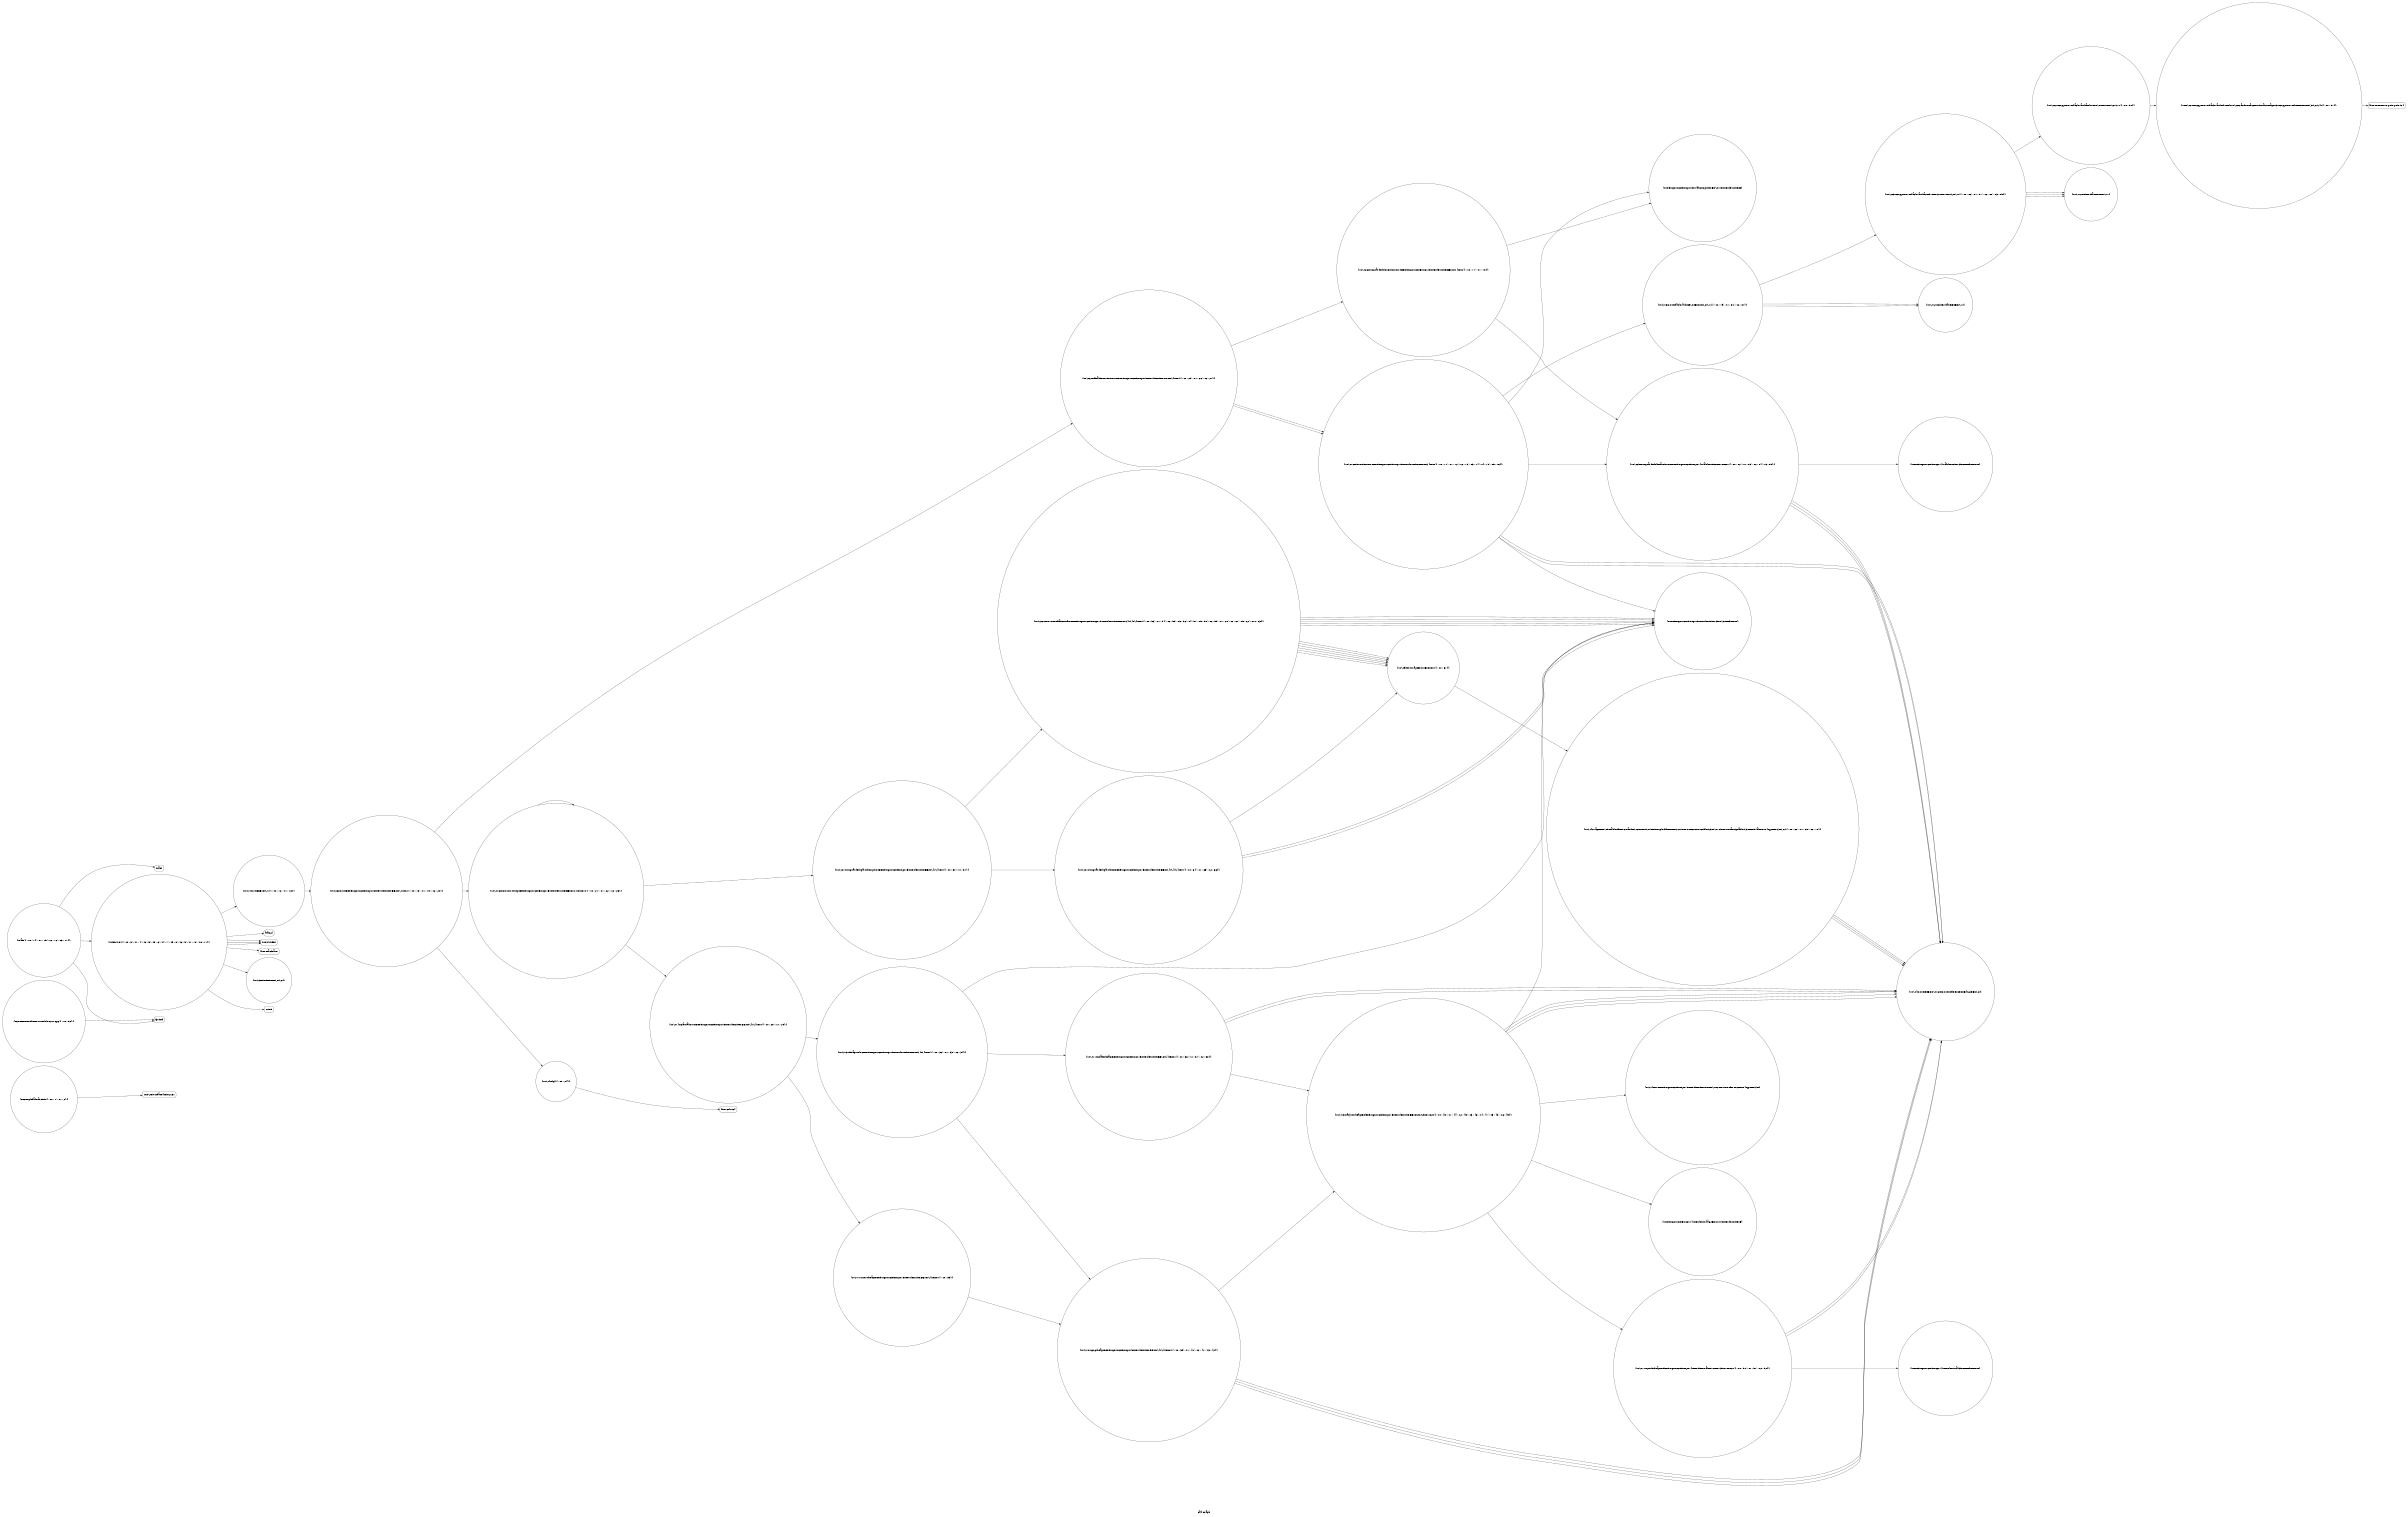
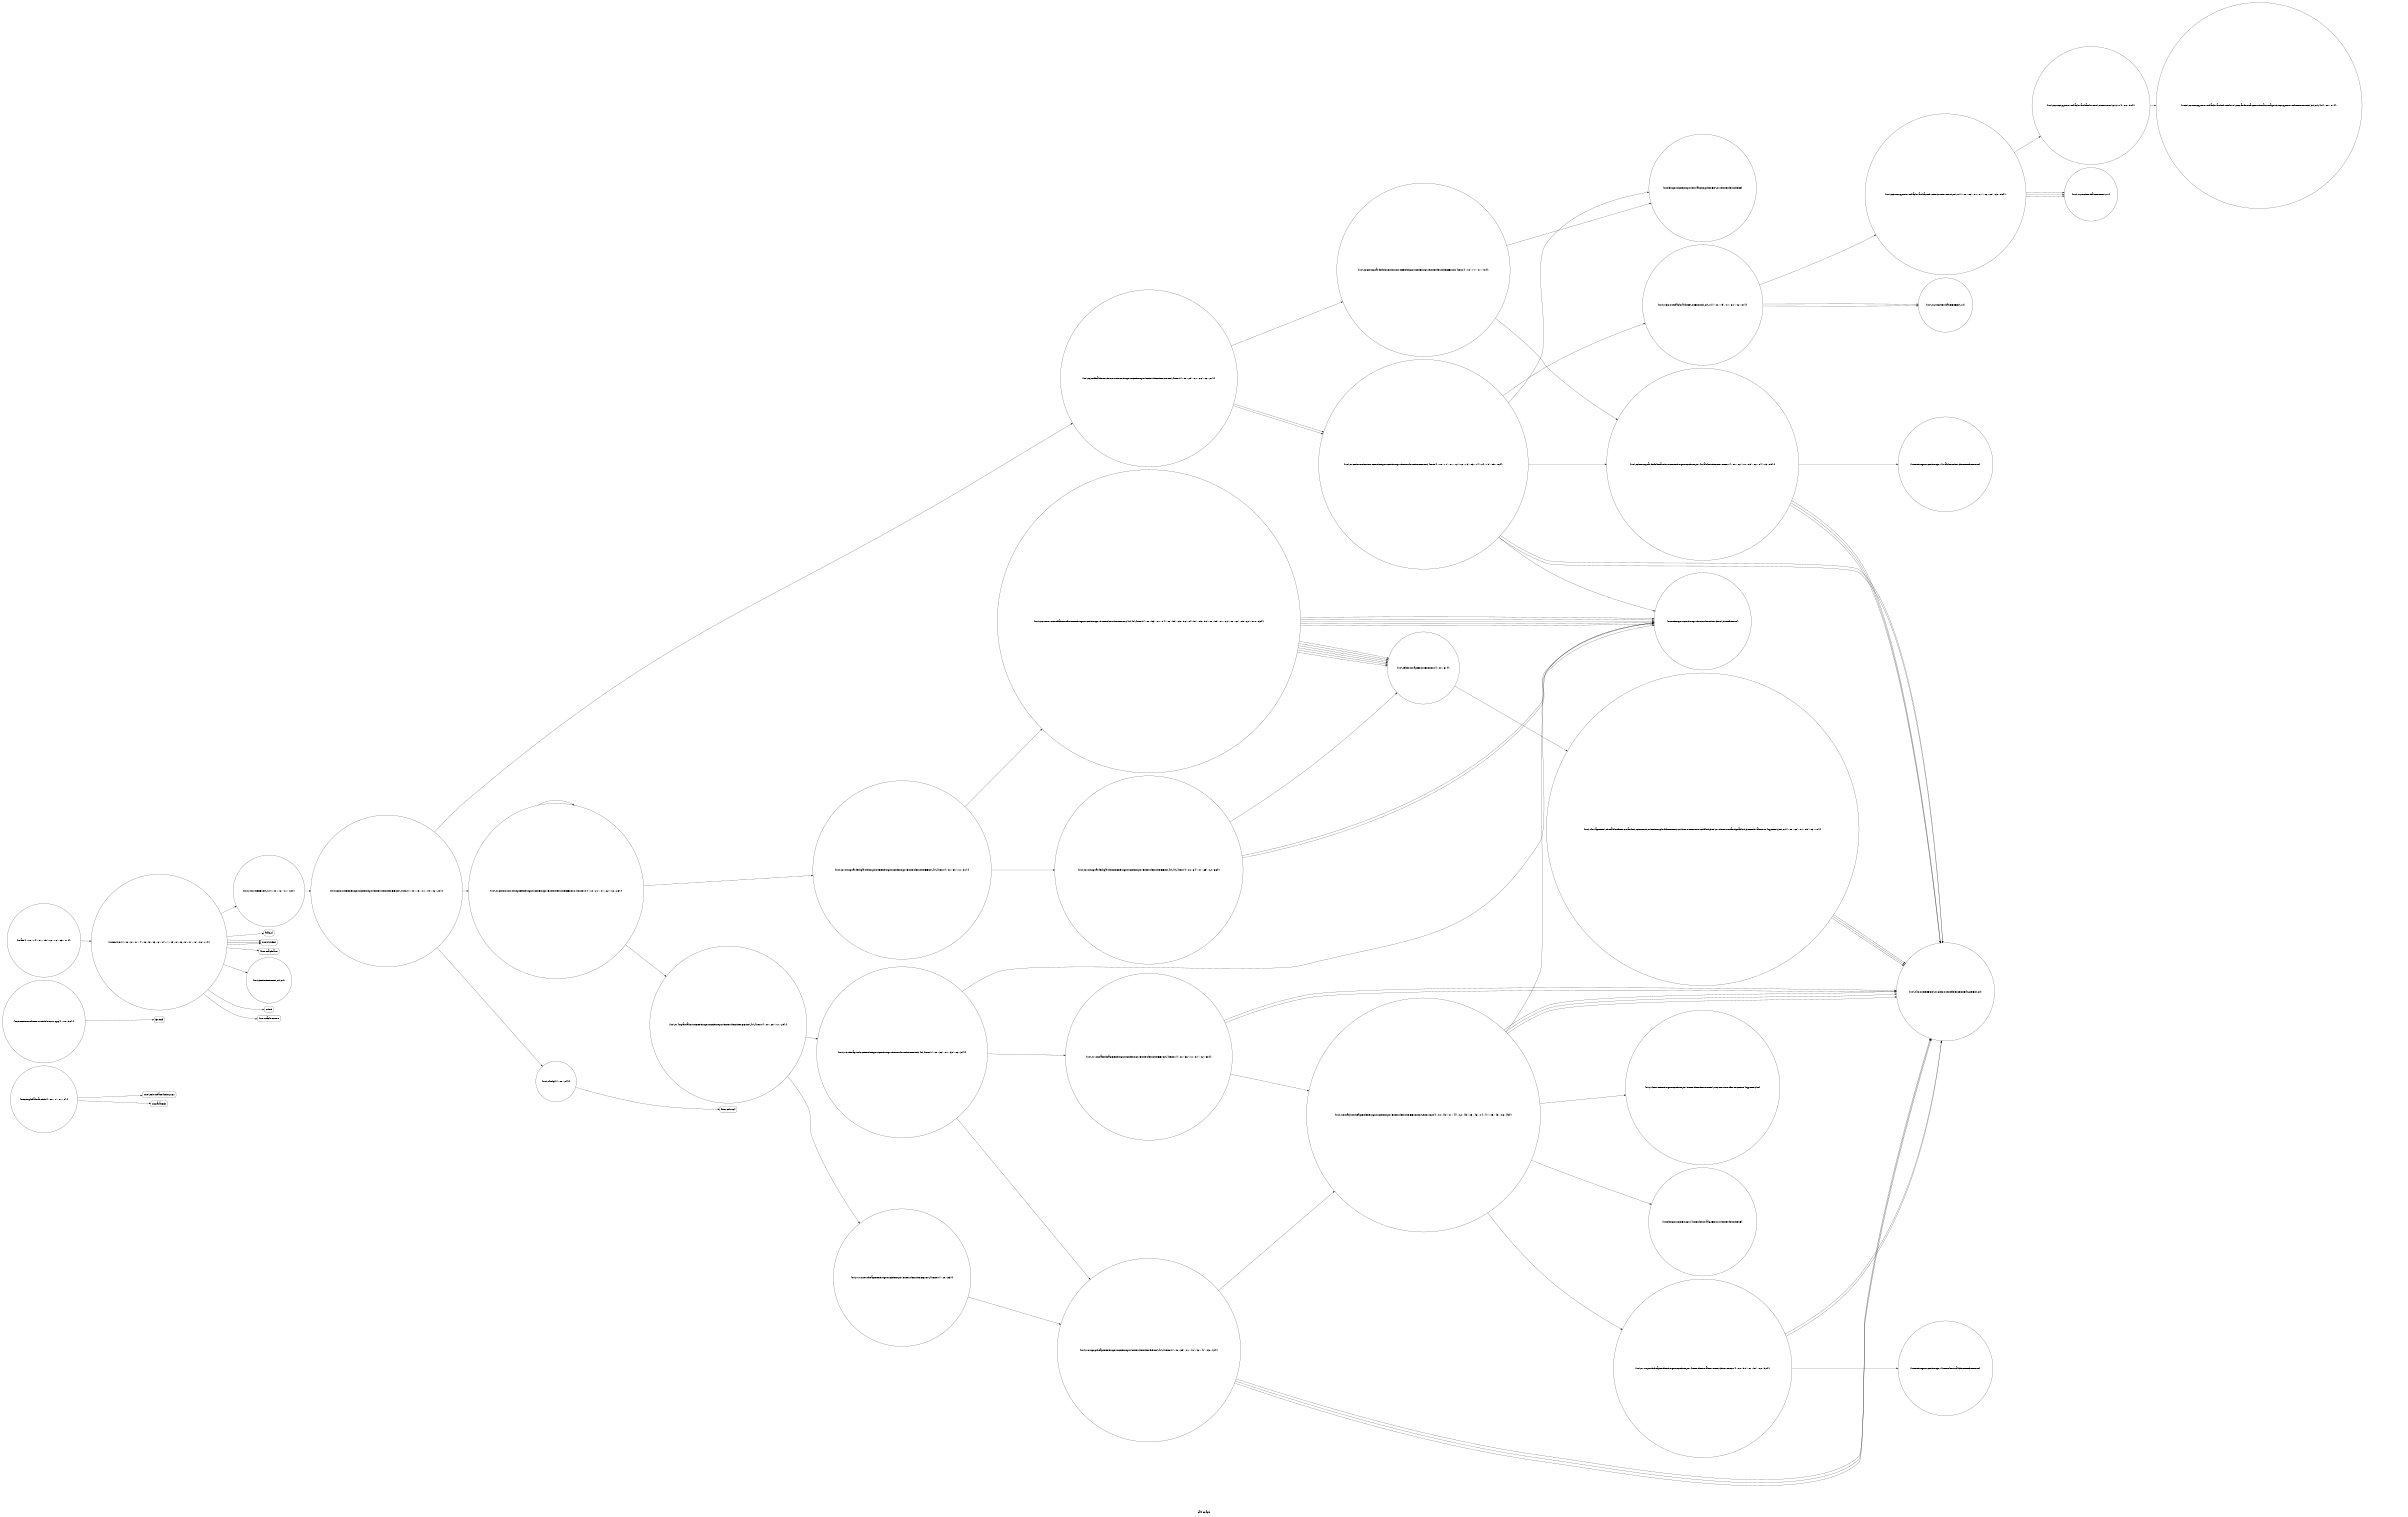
  digraph {
    label="Call Graph"
    rankdir=LR
    node [shape=circle]
    edge [color=black tailport=s0]
    n1 [label="{__cxx_global_var_init|{<s0>1|<s1>2}}"]
    n2 [label="{_ZNSt8ios_base4InitC1Ev}" shape=Mrecord]
+   n3 [label="{__cxa_atexit}" shape=Mrecord]
    n4 [label="{_ZSt22__copy_move_backward_aILb1EPeS0_ET1_T0_S2_S1_|{<s0>90}}"]
    n5 [label="{_ZNSt20__copy_move_backwardILb1ELb1ESt26random_access_iterator_tagE13__copy_move_bIeEEPT_PKS3_S6_S4_|{<s0>91}}"]
-   n6 [label="{llvm.memmove.p0i8.p0i8.i64}" shape=Mrecord]
    n7 [label="{atan2l}" shape=Mrecord]
    n8 [label="{fprintf}" shape=Mrecord]
    n9 [label="{_ZSt27__unguarded_partition_pivotIPeN9__gnu_cxx5__ops15_Iter_less_iterEET_S4_S4_T0_|{<s0>30|<s1>31}}"]
    n10 [label="{_ZSt22__move_median_to_firstIPeN9__gnu_cxx5__ops15_Iter_less_iterEEvT_S4_S4_S4_T0_|{<s0>53|<s1>54|<s2>55|<s3>56|<s4>57|<s5>58|<s6>59|<s7>60|<s8>61|<s9>62|<s10>63}}"]
    n11 [label="{_ZSt21__unguarded_partitionIPeN9__gnu_cxx5__ops15_Iter_less_iterEET_S4_S4_S4_T0_|{<s0>64|<s1>65|<s2>66}}"]
    n12 [label="{_ZNK9__gnu_cxx5__ops15_Iter_less_iterclIPeS3_EEbT_T0_}"]
    n13 [label="{_ZSt9iter_swapIPeS0_EvT_T0_|{<s0>67}}"]
    n14 [label="{_ZSt4swapIeENSt9enable_ifIXsr6__and_ISt6__not_ISt15__is_tuple_likeIT_EESt21is_move_constructibleIS3_ESt18is_move_assignableIS3_EEE5valueEvE4typeERS3_SC_|{<s0>68|<s1>69|<s2>70}}"]
    n15 [label="{_ZSt13__adjust_heapIPeleN9__gnu_cxx5__ops15_Iter_less_iterEEvT_T0_S5_T1_T2_|{<s0>43|<s1>44|<s2>45|<s3>46|<s4>47|<s5>48|<s6>49}}"]
    n16 [label="{_ZSt4moveIReEONSt16remove_referenceIT_E4typeEOS2_}"]
    n17 [label="{_ZSt4moveIRN9__gnu_cxx5__ops15_Iter_less_iterEEONSt16remove_referenceIT_E4typeEOS5_}"]
    n18 [label="{_ZN9__gnu_cxx5__ops14_Iter_less_valC2ENS0_15_Iter_less_iterE}"]
    n19 [label="{_ZSt11__push_heapIPeleN9__gnu_cxx5__ops14_Iter_less_valEEvT_T0_S5_T1_RT2_|{<s0>50|<s1>51|<s2>52}}"]
    n20 [label="{_ZNK9__gnu_cxx5__ops14_Iter_less_valclIPeeEEbT_RT0_}"]
    n21 [label="{_ZN9__gnu_cxx5__ops15__val_comp_iterENS0_15_Iter_less_iterE}"]
    n22 [label="{_Z5solvev|{<s0>3|<s1>4|<s2>5|<s3>6|<s4>7|<s5>8|<s6>9|<s7>10|<s8>11}}"]
    n23 [label="{_ZNSirsERi}" shape=Mrecord]
    n24 [label="{llvm.stacksave}" shape=Mrecord]
    n25 [label="{_ZSt4sortIPeEvT_S1_|{<s0>12|<s1>13}}"]
    n26 [label="{_ZSt3minIiERKT_S2_S2_}"]
    n27 [label="{printf}" shape=Mrecord]
+   n28 [label="{llvm.stackrestore}" shape=Mrecord]
    n29 [label="{_ZSt6__sortIPeN9__gnu_cxx5__ops15_Iter_less_iterEEvT_S4_T0_|{<s0>18|<s1>19|<s2>20}}"]
    n30 [label="{_ZSt4__lgl|{<s0>24}}"]
    n31 [label="{_ZSt16__introsort_loopIPelN9__gnu_cxx5__ops15_Iter_less_iterEEvT_S4_T0_T1_|{<s0>21|<s1>22|<s2>23}}"]
    n32 [label="{_ZSt22__final_insertion_sortIPeN9__gnu_cxx5__ops15_Iter_less_iterEEvT_S4_T0_|{<s0>25|<s1>26|<s2>27}}"]
    n33 [label="{_ZNK9__gnu_cxx5__ops14_Val_less_iterclIePeEEbRT_T0_}"]
    n34 [label="{llvm.ctlz.i64}" shape=Mrecord]
    n35 [label="{_ZSt26__unguarded_insertion_sortIPeN9__gnu_cxx5__ops15_Iter_less_iterEEvT_S4_T0_|{<s0>77|<s1>78}}"]
    n36 [label="{_ZSt25__unguarded_linear_insertIPeN9__gnu_cxx5__ops14_Val_less_iterEEvT_T0_|{<s0>82|<s1>83|<s2>84|<s3>85}}"]
    n37 [label="{_ZSt12__niter_baseIPeET_S1_}"]
    n38 [label="{_ZSt14__partial_sortIPeN9__gnu_cxx5__ops15_Iter_less_iterEEvT_S4_S4_T0_|{<s0>28|<s1>29}}"]
    n39 [label="{_ZSt16__insertion_sortIPeN9__gnu_cxx5__ops15_Iter_less_iterEEvT_S4_T0_|{<s0>71|<s1>72|<s2>73|<s3>74|<s4>75|<s5>76}}"]
    n40 [label="{_ZSt13__heap_selectIPeN9__gnu_cxx5__ops15_Iter_less_iterEEvT_S4_S4_T0_|{<s0>32|<s1>33|<s2>34}}"]
    n41 [label="{_ZSt11__sort_heapIPeN9__gnu_cxx5__ops15_Iter_less_iterEEvT_S4_RT0_|{<s0>35}}"]
    n42 [label="{_ZSt13move_backwardIPeS0_ET0_T_S2_S1_|{<s0>79|<s1>80|<s2>81}}"]
    n43 [label="{_ZSt11__make_heapIPeN9__gnu_cxx5__ops15_Iter_less_iterEEvT_S4_RT0_|{<s0>36|<s1>37|<s2>38}}"]
    n44 [label="{_ZSt10__pop_heapIPeN9__gnu_cxx5__ops15_Iter_less_iterEEvT_S4_S4_RT0_|{<s0>39|<s1>40|<s2>41|<s3>42}}"]
    n45 [label="{_ZSt23__copy_move_backward_a2ILb1EPeS0_ET1_T0_S2_S1_|{<s0>86|<s1>87|<s2>88|<s3>89}}"]
    n46 [label="{_GLOBAL__sub_I_Burunduk1_2_1.cpp|{<s0>92}}"]
    n47 [label="{main|{<s0>14|<s1>15|<s2>16|<s3>17}}"]
-   n48 [label="{scanf}" shape=Mrecord]
    n49 [label="{_ZSt12__miter_baseIPeET_S1_}"]
    n1 -> n2
+   n1 -> n3 [tailport=s1]
    n4 -> n5
-   n5 -> n6
    n9 -> n10
    n9 -> n11 [tailport=s1]
    n10 -> n12
    n10 -> n12 [tailport=s1]
    n10 -> n12 [tailport=s3]
    n10 -> n12 [tailport=s6]
    n10 -> n12 [tailport=s8]
    n10 -> n13 [tailport=s2]
    n10 -> n13 [tailport=s4]
    n10 -> n13 [tailport=s5]
    n10 -> n13 [tailport=s7]
    n10 -> n13 [tailport=s9]
    n10 -> n13 [tailport=s10]
    n11 -> n12
    n11 -> n12 [tailport=s1]
    n11 -> n13 [tailport=s2]
    n13 -> n14
    n14 -> n16
    n14 -> n16 [tailport=s1]
    n14 -> n16 [tailport=s2]
    n15 -> n12
    n15 -> n16 [tailport=s1]
    n15 -> n16 [tailport=s2]
    n15 -> n16 [tailport=s5]
    n15 -> n17 [tailport=s3]
    n15 -> n18 [tailport=s4]
    n15 -> n19 [tailport=s6]
    n19 -> n16 [tailport=s1]
    n19 -> n16 [tailport=s2]
    n19 -> n20
    n22 -> n7 [tailport=s4]
    n22 -> n23
    n22 -> n23 [tailport=s2]
    n22 -> n23 [tailport=s3]
    n22 -> n24 [tailport=s1]
    n22 -> n25 [tailport=s5]
    n22 -> n26 [tailport=s6]
    n22 -> n27 [tailport=s7]
+   n22 -> n28 [tailport=s8]
    n25 -> n29 [tailport=s1]
    n29 -> n30
    n29 -> n31 [tailport=s1]
    n29 -> n32 [tailport=s2]
    n30 -> n34
    n31 -> n9 [tailport=s1]
    n31 -> n31 [tailport=s2]
    n31 -> n38
    n32 -> n35 [tailport=s1]
    n32 -> n39
    n32 -> n39 [tailport=s2]
    n35 -> n21
    n35 -> n36 [tailport=s1]
    n36 -> n16
    n36 -> n16 [tailport=s2]
    n36 -> n16 [tailport=s3]
    n36 -> n33 [tailport=s1]
    n38 -> n40
    n38 -> n41 [tailport=s1]
    n39 -> n12
    n39 -> n16 [tailport=s1]
    n39 -> n16 [tailport=s3]
    n39 -> n21 [tailport=s4]
    n39 -> n36 [tailport=s5]
    n39 -> n42 [tailport=s2]
    n40 -> n12 [tailport=s1]
    n40 -> n43
    n40 -> n44 [tailport=s2]
    n41 -> n44
    n42 -> n45 [tailport=s2]
    n42 -> n49
    n42 -> n49 [tailport=s1]
    n43 -> n15 [tailport=s2]
    n43 -> n16
    n43 -> n16 [tailport=s1]
    n44 -> n15 [tailport=s3]
    n44 -> n16
    n44 -> n16 [tailport=s1]
    n44 -> n16 [tailport=s2]
    n45 -> n4 [tailport=s3]
    n45 -> n37
    n45 -> n37 [tailport=s1]
    n45 -> n37 [tailport=s2]
    n46 -> n8
-   n47 -> n8 [tailport=s2]
    n47 -> n22 [tailport=s3]
-   n47 -> n48
  }
